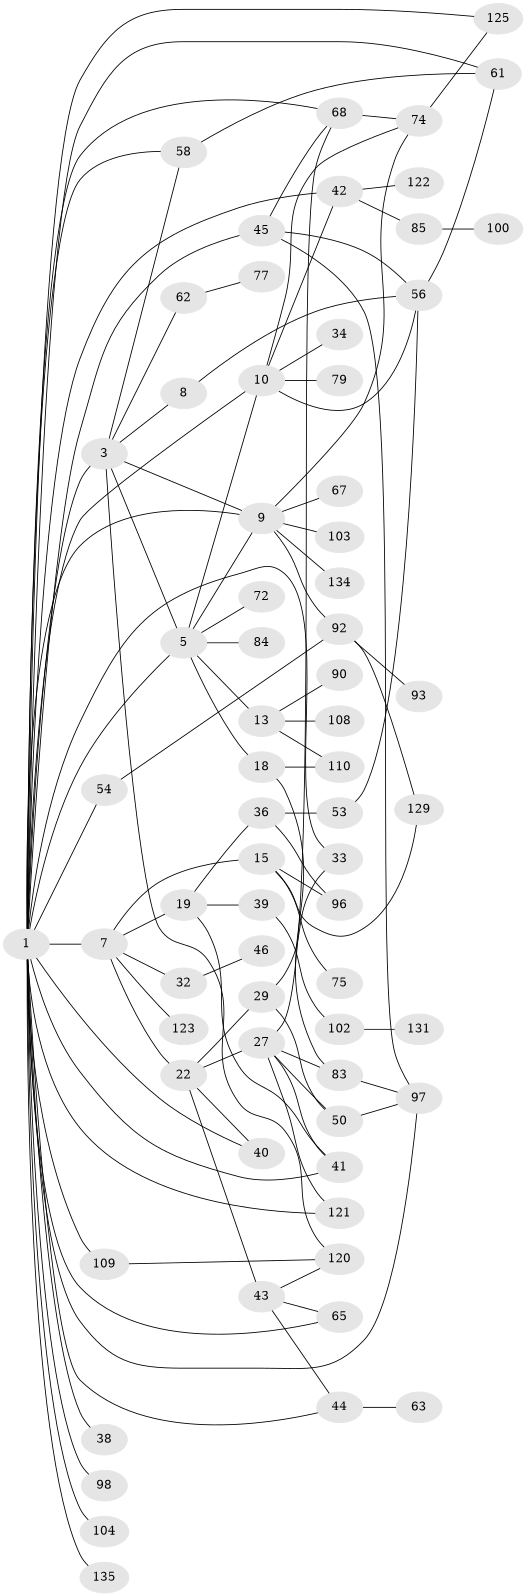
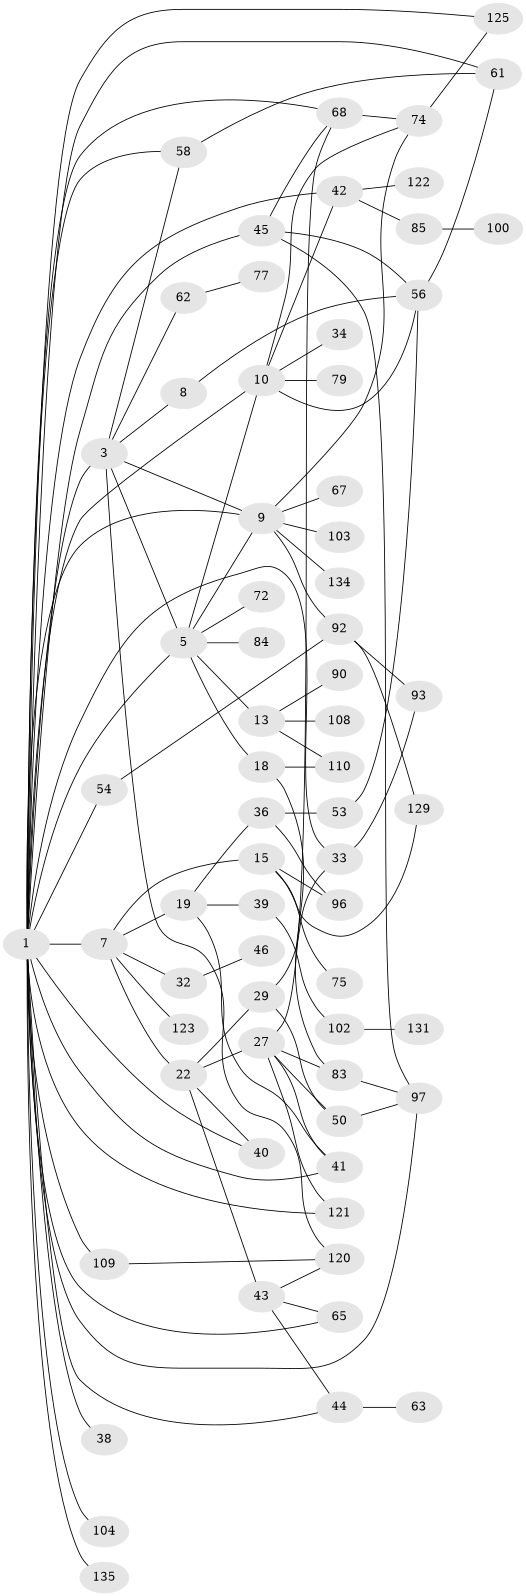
  graph {
    rankdir=LR
    node [color=gray90 style=filled]
    1 [super="+2"]
    3 [super="+21"]
    5 [super="+11+48+73"]
    7 [super="+37+16+113"]
    9 [super="+107+57"]
    10 [super="+14"]
    33
    38
    40
    41 [super="+71"]
    42 [super="+89"]
    44 [super="+49"]
    45
    54 [super="+55"]
    58
    61 [super="+126"]
    65
    n18 [label=68 super="+124+128"]
    97 [super="+119"]
-   98
    104
    109
    121
    125
    135
    8 [super="+76"]
    62
    120 [super="+127"]
    13 [super="+115"]
    18 [super="+25+81+64"]
    n31 [label=72]
    84 [super="+137"]
    15 [super="+23"]
    19 [super="+31+20"]
    22
    32 [super="+82"]
    123
    67
    74 [super="+87+114"]
    92
    103
    134
    56 [super="+59+133+63"]
    34
    79 [super="+101"]
    93
    85
    122
    n49 [label=63 super="+91"]
    77
    90
    108
    110
    83 [super="+117"]
    75
    96
    129
    36
    39
    27 [super="+72+106+47"]
    29
    43 [super="+99+132"]
    46
    53
    102 [super="+118"]
    50
    131
    100
    1 -- 3
    1 -- 5
    1 -- 7 [weight=2]
    1 -- 9
    1 -- 10
    1 -- 33
    1 -- 38
    1 -- 40
    1 -- 41
    1 -- 42
    1 -- 44
    1 -- 45
    1 -- 54
    1 -- 58
    1 -- 61
    1 -- 65
    1 -- n18
    1 -- 97
-   1 -- 98
    1 -- 104
    1 -- 109
    1 -- 121
    1 -- 125
    1 -- 135
    3 -- 5
    3 -- 9
    3 -- 58
    3 -- 8
    3 -- 62
    3 -- 120
    5 -- 9
    5 -- 10
    5 -- 13
    5 -- 18 [weight=3]
    5 -- n31
    5 -- 84
    7 -- 15
    7 -- 19
    7 -- 22
    7 -- 32
    7 -- 123
    9 -- 67
    9 -- 74
    9 -- 92
    9 -- 103
    9 -- 134
    10 -- 42
    10 -- 74
    10 -- 56
    10 -- 34
    10 -- 79
+   33 -- 93
    42 -- 85
    42 -- 122
    44 -- n49
    45 -- n18
    45 -- 97
    45 -- 56
    54 -- 92
    58 -- 61
    n18 -- 74
    109 -- 120
    8 -- 56
    62 -- 77
    13 -- 90
    13 -- 108
    13 -- 110
    18 -- 110
    18 -- 83
    15 -- 75
    15 -- 96
    15 -- 129
    19 -- 41
    19 -- 36
    19 -- 39
    22 -- 40
    22 -- 27
    22 -- 29
    22 -- 43
    32 -- 46
    74 -- 125
    92 -- 93
    92 -- 129
    56 -- 61
    85 -- 100
    83 -- 97
    36 -- 96
    36 -- 53
    39 -- 102
    27 -- 41
    27 -- n18
    27 -- 121
    27 -- 83
    27 -- 50
    29 -- 33
    29 -- 50
    43 -- 44
    43 -- 65
    43 -- 120
    53 -- 56
    102 -- 131
    50 -- 97
  }
